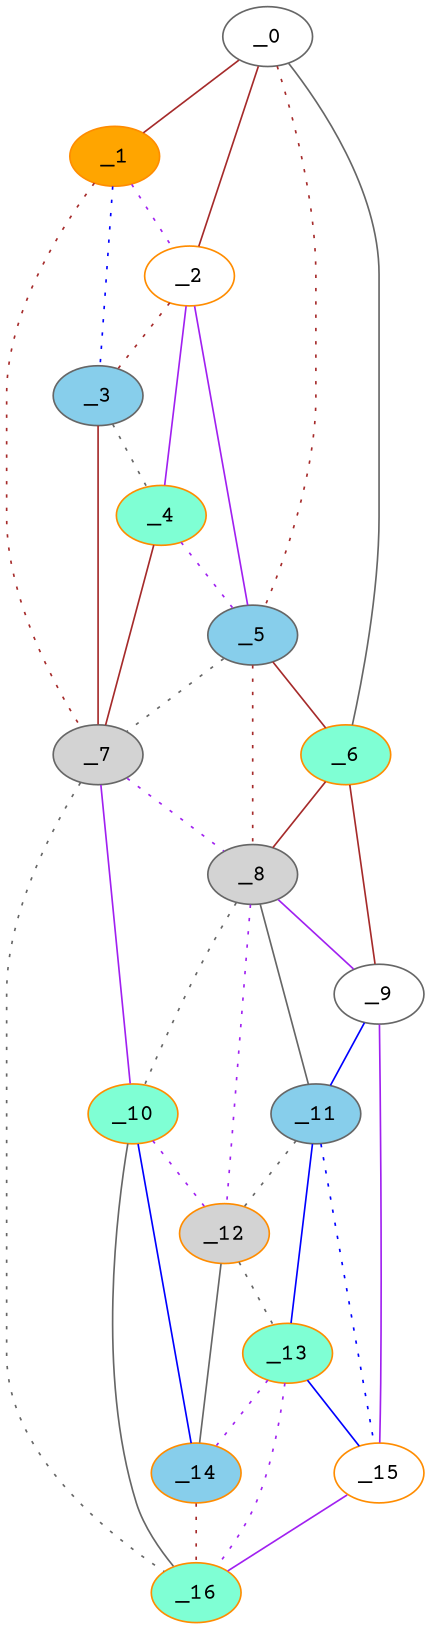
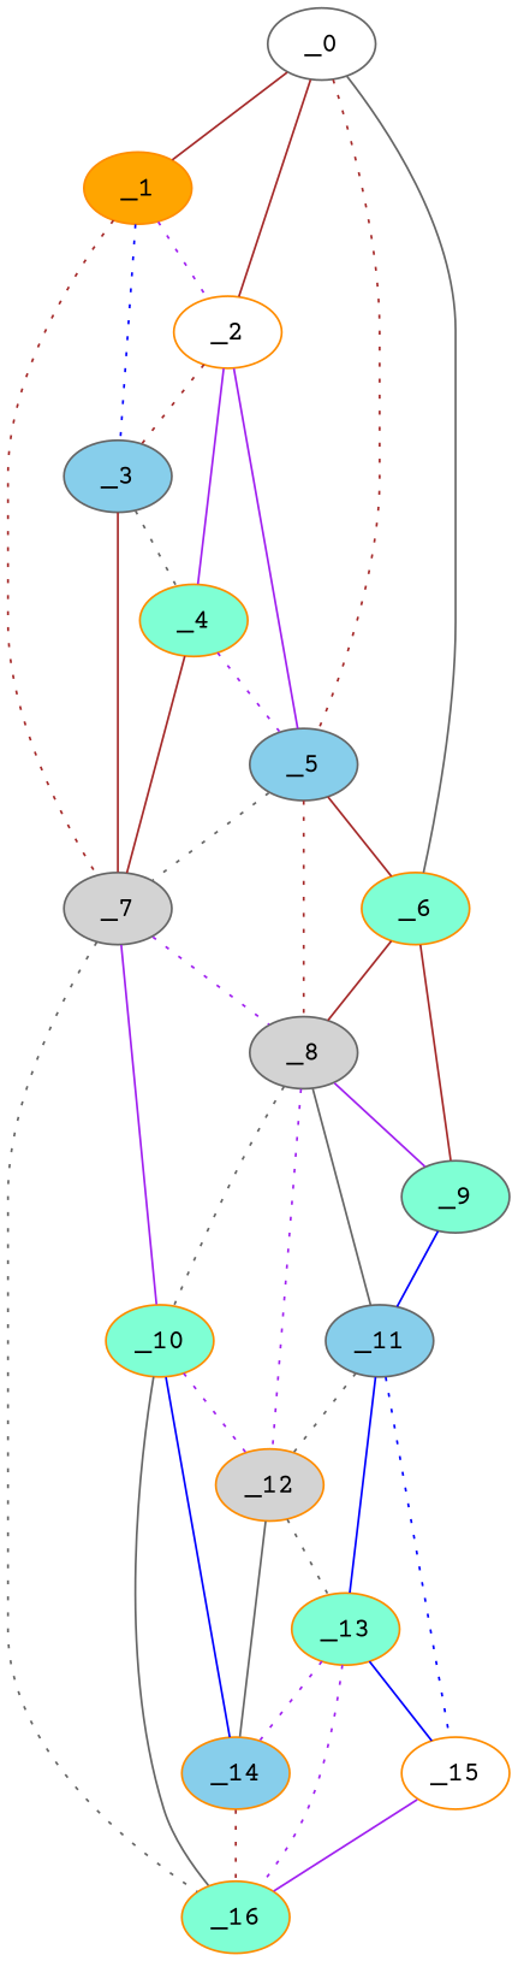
  graph {
    fontname="Courier Prime"
    node [color=darkorange fillcolor=aquamarine fontname="Courier Prime" style=filled x=53 y=58]
    edge [color=purple fontname="Courier Prime" style=solid valence=2]
    _0 [color=gray40 fillcolor=white x=23 y=57]
    _1 [fillcolor=orange x=29 y=48]
    _2 [fillcolor=white x=39 y=49]
    _5 [color=gray40 fillcolor=skyblue y=59]
    _6 [x=83 y=93]
    _3 [color=gray40 fillcolor=skyblue y=47]
    _7 [color=gray40 fillcolor=lightgrey x=88 y=43]
    _4 [y=52]
    _8 [color=gray40 fillcolor=lightgrey x=94]
-   _9 [color=gray40 fillcolor=white x=94 y=90]
+   _9 [color=gray40 x=94 y=90]
    _10 [x=101 y=44]
    _16 [x=123 y=44]
    _11 [color=gray40 fillcolor=skyblue x=102 y=64]
    _12 [fillcolor=lightgrey x=103 y=60]
    _15 [fillcolor=white x=120 y=79]
    _14 [fillcolor=skyblue x=115 y=54]
    _13 [x=114]
    _0 -- _1 [color=brown valence=1]
    _0 -- _2 [color=brown]
    _0 -- _5 [color=brown style=dotted valence=1]
    _0 -- _6 [color=gray40 valence=1]
    _1 -- _2 [style=dotted valence=1]
    _1 -- _3 [color=blue style=dotted]
    _1 -- _7 [color=brown style=dotted valence=1]
    _2 -- _5
    _2 -- _3 [color=brown style=dotted]
    _2 -- _4
    _5 -- _6 [color=brown]
    _5 -- _7 [color=gray40 style=dotted]
    _5 -- _8 [color=brown style=dotted]
    _6 -- _8 [color=brown valence=1]
    _6 -- _9 [color=brown valence=1]
    _3 -- _7 [color=brown valence=1]
    _3 -- _4 [color=gray40 style=dotted valence=1]
    _7 -- _8 [style=dotted valence=1]
    _7 -- _10 [valence=1]
    _7 -- _16 [color=gray40 style=dotted valence=1]
    _4 -- _5 [style=dotted valence=1]
    _4 -- _7 [color=brown]
    _8 -- _9
    _8 -- _10 [color=gray40 style=dotted]
    _8 -- _11 [color=gray40 valence=1]
    _8 -- _12 [style=dotted]
    _9 -- _11 [color=blue]
-   _9 -- _15 [valence=1]
    _10 -- _16 [color=gray40 valence=1]
    _10 -- _12 [style=dotted valence=1]
    _10 -- _14 [color=blue]
    _11 -- _12 [color=gray40 style=dotted]
    _11 -- _15 [color=blue style=dotted]
    _11 -- _13 [color=blue]
    _12 -- _14 [color=gray40]
    _12 -- _13 [color=gray40 style=dotted]
    _15 -- _16 [valence=1]
    _14 -- _16 [color=brown style=dotted]
    _13 -- _16 [style=dotted valence=1]
    _13 -- _15 [color=blue]
    _13 -- _14 [style=dotted]
  }
